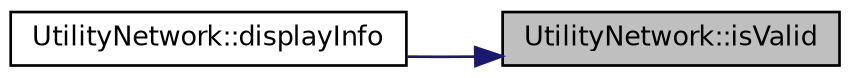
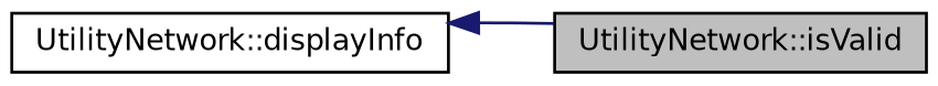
  digraph {
    rankdir=RL
    node [color=black fontname=Helvetica fontsize=10 shape=record style=filled]
    n1 [fillcolor=grey75 fontcolor=black height=0.2 label="UtilityNetwork::isValid" width=0.4]
    n2 [fillcolor=white height=0.2 label="UtilityNetwork::displayInfo" width=0.4]
-   n1 -> n2 [color=midnightblue dir=back fontname=Helvetica fontsize=10 labelfontname=Helvetica labelfontsize=10 style=solid]
+   n2 -> n1 [color=midnightblue dir=back fontname=Helvetica fontsize=10 labelfontname=Helvetica labelfontsize=10 style=solid]
  }
